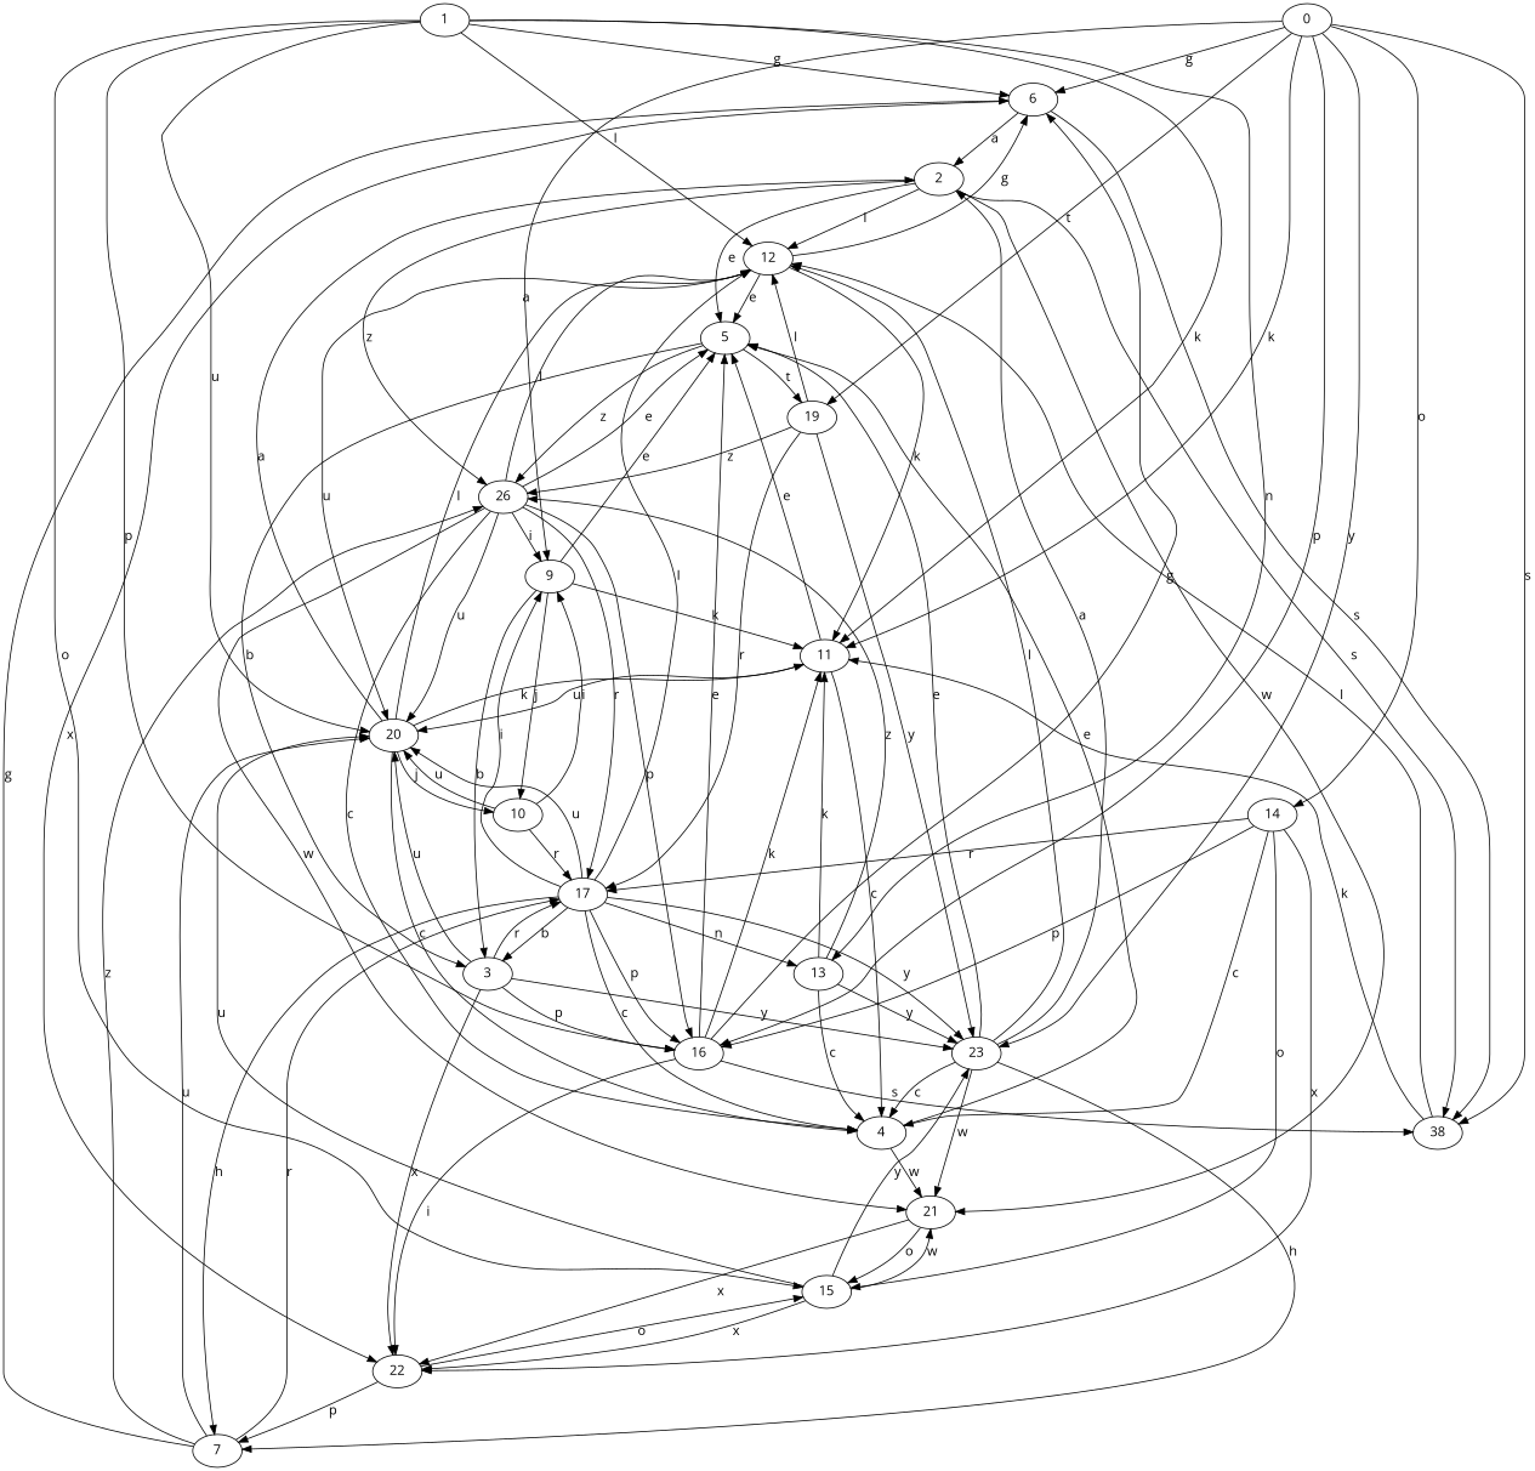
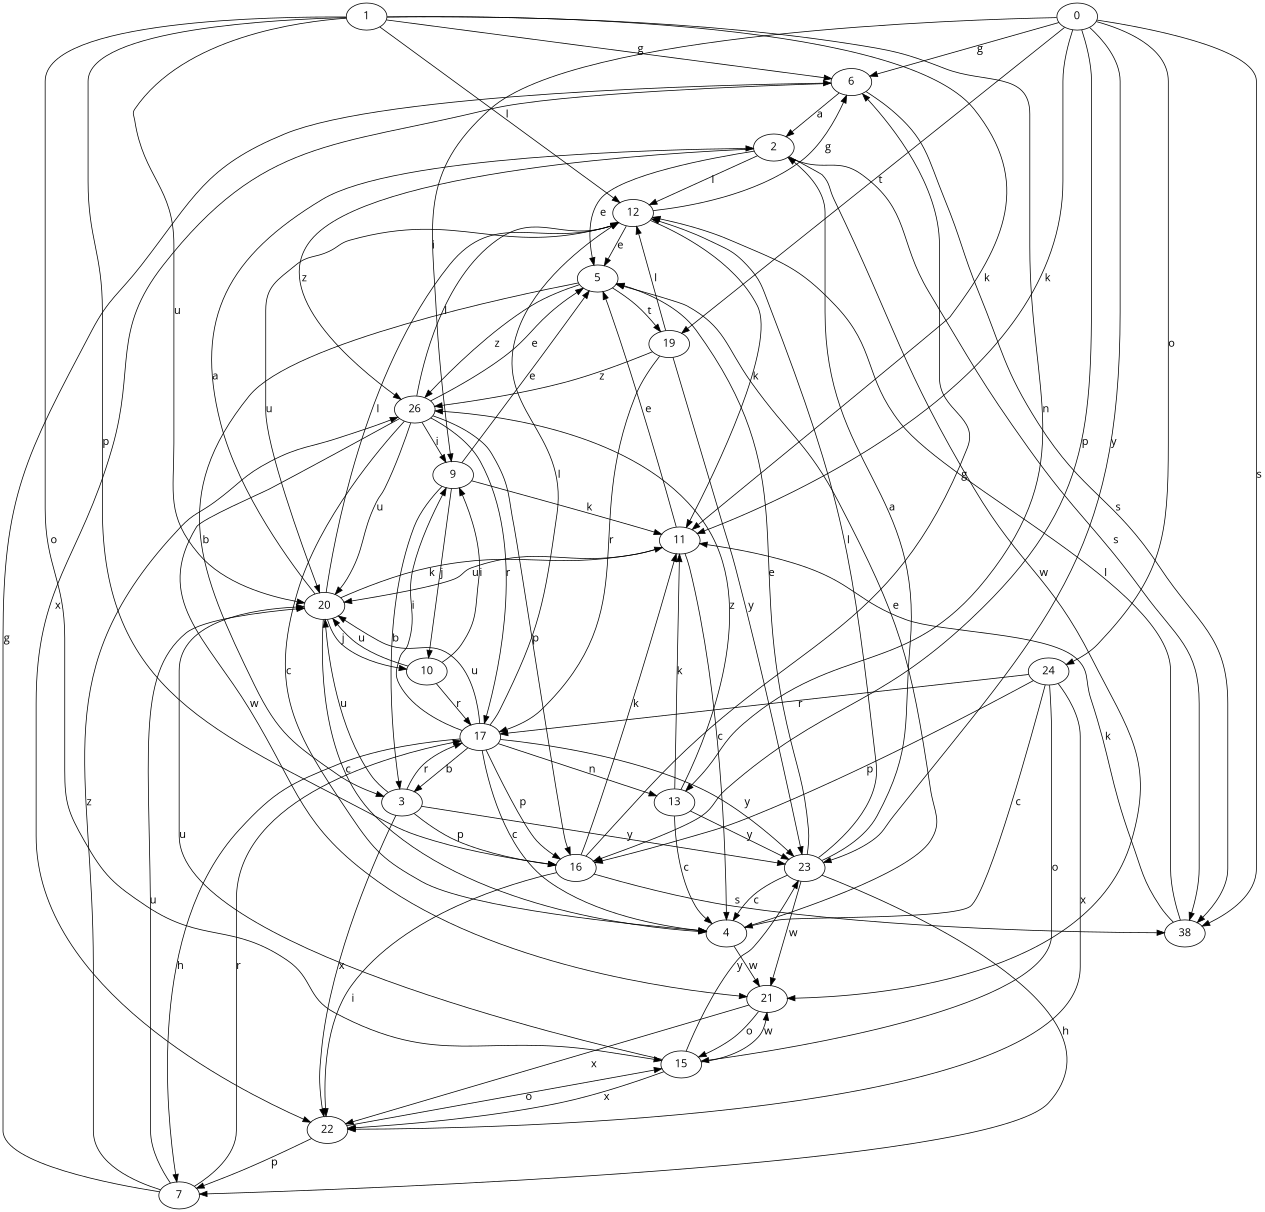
  strict digraph {
    fontname="Open Sans"
    node [fontname="Open Sans"]
    edge [fontname="Open Sans"]
    1
    6
    11
    12
    13
    15
    16
    20
    2
    n10 [label=38]
    22
    5
    4
    26
    23
    21
    10
    3
    19
    17
    9
    7
    0
-   14
+   14 [label=24]
    1 -> 6 [label=g]
    1 -> 11 [label=k]
    1 -> 12 [label=l]
    1 -> 13 [label=n]
    1 -> 15 [label=o]
    1 -> 16 [label=p]
    1 -> 20 [label=u]
    6 -> 2 [label=a]
    6 -> n10 [label=s]
    6 -> 22 [label=x]
    11 -> 20 [label=u]
    11 -> 5 [label=e]
    11 -> 4 [label=c]
    12 -> 6 [label=g]
    12 -> 11 [label=k]
    12 -> 20 [label=u]
    12 -> 5 [label=e]
    13 -> 11 [label=k]
    13 -> 4 [label=c]
    13 -> 26 [label=z]
    13 -> 23 [label=y]
    15 -> 20 [label=u]
    15 -> 22 [label=x]
    15 -> 23 [label=y]
    15 -> 21 [label=w]
    16 -> 6 [label=g]
    16 -> 11 [label=k]
    16 -> n10 [label=s]
    16 -> 22 [label=i]
-   16 -> 5 [label=e]
    20 -> 11 [label=k]
    20 -> 12 [label=l]
    20 -> 2 [label=a]
    20 -> 4 [label=c]
    20 -> 10 [label=j]
    2 -> 12 [label=l]
    2 -> n10 [label=s]
    2 -> 5 [label=e]
    2 -> 26 [label=z]
    2 -> 21 [label=w]
    n10 -> 11 [label=k]
    n10 -> 12 [label=l]
    22 -> 15 [label=o]
    22 -> 7 [label=p]
    5 -> 26 [label=z]
    5 -> 3 [label=b]
    5 -> 19 [label=t]
    4 -> 5 [label=e]
    4 -> 21 [label=w]
    26 -> 12 [label=l]
    26 -> 16 [label=p]
    26 -> 20 [label=u]
    26 -> 5 [label=e]
    26 -> 4 [label=c]
    26 -> 21 [label=w]
    26 -> 17 [label=r]
    26 -> 9 [label=i]
    23 -> 12 [label=l]
    23 -> 2 [label=a]
    23 -> 5 [label=e]
    23 -> 4 [label=c]
    23 -> 21 [label=w]
    23 -> 7 [label=h]
    21 -> 15 [label=o]
    21 -> 22 [label=x]
    10 -> 20 [label=u]
    10 -> 17 [label=r]
    10 -> 9 [label=i]
    3 -> 16 [label=p]
    3 -> 20 [label=u]
    3 -> 22 [label=x]
    3 -> 23 [label=y]
    3 -> 17 [label=r]
    19 -> 12 [label=l]
    19 -> 26 [label=z]
    19 -> 23 [label=y]
    19 -> 17 [label=r]
    17 -> 12 [label=l]
    17 -> 13 [label=n]
    17 -> 16 [label=p]
    17 -> 20 [label=u]
    17 -> 4 [label=c]
    17 -> 23 [label=y]
    17 -> 3 [label=b]
    17 -> 9 [label=i]
    17 -> 7 [label=h]
    9 -> 11 [label=k]
    9 -> 5 [label=e]
    9 -> 10 [label=j]
    9 -> 3 [label=b]
    7 -> 6 [label=g]
    7 -> 20 [label=u]
    7 -> 26 [label=z]
    7 -> 17 [label=r]
    0 -> 6 [label=g]
    0 -> 11 [label=k]
    0 -> 16 [label=p]
    0 -> n10 [label=s]
    0 -> 23 [label=y]
    0 -> 19 [label=t]
-   0 -> 9 [label=a]
+   0 -> 9 [label=i]
    0 -> 14 [label=o]
    14 -> 15 [label=o]
    14 -> 16 [label=p]
    14 -> 22 [label=x]
    14 -> 4 [label=c]
    14 -> 17 [label=r]
  }
